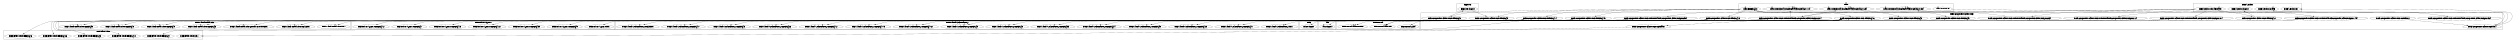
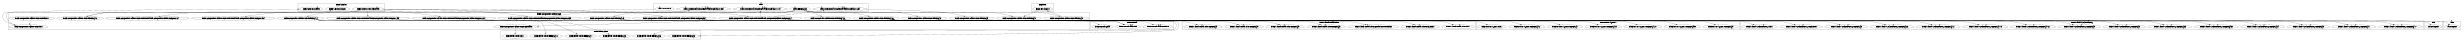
  digraph {
    "POE::Kernel::alias_remove"
    "POE::Kernel::yield"
    "POE::Kernel::alias_set"
    "strict::import"
    "Exporter::import"
    "POE::Wheel::ReadWrite::new"
    "POE::Wheel::ReadWrite::DESTROY"
    "POE::Wheel::ReadWrite::BEGIN@3"
    "POE::Wheel::ReadWrite::get_driver_out_octets"
    "POE::Wheel::ReadWrite::BEGIN@9"
    "POE::Wheel::ReadWrite::BEGIN@8"
    "POE::Wheel::ReadWrite::BEGIN@5"
    "POE::Session::import"
    "POE::Session::create"
    "POE::Session::_invoke_state"
-   "POE::Session::ID"
    "POE::Driver::SysRW::BEGIN@9"
    "POE::Driver::SysRW::BEGIN@59"
    "POE::Driver::SysRW::BEGIN@121"
    "POE::Driver::SysRW::BEGIN@13"
    "POE::Driver::SysRW::BEGIN@7"
    "POE::Driver::SysRW::BEGIN@12"
    "POE::Driver::SysRW::new"
    "vars::import"
    "POE::Filter::Line::BEGIN@6"
    "POE::Filter::Line::new"
    "POE::Filter::Line::BEGIN@26"
    "POE::Filter::Line::BEGIN@3"
    "POE::Filter::Line::BEGIN@10"
    "POE::Filter::Line::BEGIN@4"
    "POE::Component::Client::TCP::__ANON__[POE/Component/Client/TCP.pm:227]"
    "POE::Component::Client::TCP::BEGIN@16"
    "POE::Component::Client::TCP::BEGIN@13"
    "POE::Component::Client::TCP::__ANON__[POE/Component/Client/TCP.pm:149]"
    "POE::Component::Client::TCP::BEGIN@9"
    "POE::Component::Client::TCP::BEGIN@3"
    "POE::Component::Client::TCP::__ANON__[POE/Component/Client/TCP.pm:272]"
    "POE::Component::Client::TCP::BEGIN@8"
    "POE::Component::Client::TCP::BEGIN@14"
    "POE::Component::Client::TCP::new"
    "POE::Component::Client::TCP::__ANON__[POE/Component/Client/TCP.pm:152]"
    "POE::Component::Client::TCP::_get_filter"
    "POE::Component::Client::TCP::BEGIN@5"
    "POE::Component::Client::TCP::BEGIN@12"
    "POE::Component::Client::TCP::BEGIN@15"
    "POE::Component::Client::TCP::CORE:sort"
    "POE::Component::Client::TCP::__ANON__[POE/Component/Client/TCP.pm:298]"
    "POE::Component::Client::TCP::__ANON__[POE/Component/Client/TCP.pm:181]"
    "POE::Component::Client::TCP::__ANON__[POE/Component/Client/TCP.pm:263]"
    "POE::Wheel::SocketFactory::BEGIN@8"
    "POE::Wheel::SocketFactory::BEGIN@9"
    "POE::Wheel::SocketFactory::BEGIN@702"
    "POE::Wheel::SocketFactory::BEGIN@775"
    "POE::Wheel::SocketFactory::BEGIN@12"
    "POE::Wheel::SocketFactory::BEGIN@26"
    "POE::Wheel::SocketFactory::BEGIN@3"
    "POE::Wheel::SocketFactory::BEGIN@17"
    "POE::Wheel::SocketFactory::DESTROY"
    "POE::Wheel::SocketFactory::BEGIN@11"
    "POE::Wheel::SocketFactory::new"
    "POE::Wheel::SocketFactory::BEGIN@5"
    "POE::Wheel::SocketFactory::BEGIN@24"
    "POE::Wheel::SocketFactory::BEGIN@53"
    "POE::Wheel::SocketFactory::BEGIN@25"
    "main::RUNTIME"
    "main::BEGIN@20"
    "main::__ANON__[t/simple_parallel_superbig.t:138]"
    "main::__ANON__[t/simple_parallel_superbig.t:110]"
    "main::__ANON__[t/simple_parallel_superbig.t:123]"
    subgraph cluster_1 {
      label="POE::Kernel"
      "POE::Kernel::alias_remove"
      "POE::Kernel::yield"
      "POE::Kernel::alias_set"
    }
    subgraph cluster_2 {
-     label="strict"
+     label=out
      "strict::import"
    }
    subgraph cluster_3 {
      label=Exporter
      "Exporter::import"
    }
    subgraph cluster_4 {
      label="POE::Wheel::ReadWrite"
      "POE::Wheel::ReadWrite::new"
      "POE::Wheel::ReadWrite::DESTROY"
      "POE::Wheel::ReadWrite::BEGIN@3"
      "POE::Wheel::ReadWrite::get_driver_out_octets"
      "POE::Wheel::ReadWrite::BEGIN@9"
      "POE::Wheel::ReadWrite::BEGIN@8"
      "POE::Wheel::ReadWrite::BEGIN@5"
    }
    subgraph cluster_5 {
      label="POE::Session"
      "POE::Session::import"
      "POE::Session::create"
      "POE::Session::_invoke_state"
-     "POE::Session::ID"
    }
    subgraph cluster_6 {
      label="POE::Driver::SysRW"
      "POE::Driver::SysRW::BEGIN@9"
      "POE::Driver::SysRW::BEGIN@59"
      "POE::Driver::SysRW::BEGIN@121"
      "POE::Driver::SysRW::BEGIN@13"
      "POE::Driver::SysRW::BEGIN@7"
      "POE::Driver::SysRW::BEGIN@12"
      "POE::Driver::SysRW::new"
    }
    subgraph cluster_7 {
      label=vars
      "vars::import"
    }
    subgraph cluster_8 {
      label="POE::Filter::Line"
      "POE::Filter::Line::BEGIN@6"
      "POE::Filter::Line::new"
      "POE::Filter::Line::BEGIN@26"
      "POE::Filter::Line::BEGIN@3"
      "POE::Filter::Line::BEGIN@10"
      "POE::Filter::Line::BEGIN@4"
    }
    subgraph cluster_9 {
      label="POE::Component::Client::TCP"
      "POE::Component::Client::TCP::__ANON__[POE/Component/Client/TCP.pm:227]"
      "POE::Component::Client::TCP::BEGIN@16"
      "POE::Component::Client::TCP::BEGIN@13"
      "POE::Component::Client::TCP::__ANON__[POE/Component/Client/TCP.pm:149]"
      "POE::Component::Client::TCP::BEGIN@9"
      "POE::Component::Client::TCP::BEGIN@3"
      "POE::Component::Client::TCP::__ANON__[POE/Component/Client/TCP.pm:272]"
      "POE::Component::Client::TCP::BEGIN@8"
      "POE::Component::Client::TCP::BEGIN@14"
      "POE::Component::Client::TCP::new"
      "POE::Component::Client::TCP::__ANON__[POE/Component/Client/TCP.pm:152]"
      "POE::Component::Client::TCP::_get_filter"
      "POE::Component::Client::TCP::BEGIN@5"
      "POE::Component::Client::TCP::BEGIN@12"
      "POE::Component::Client::TCP::BEGIN@15"
      "POE::Component::Client::TCP::CORE:sort"
      "POE::Component::Client::TCP::__ANON__[POE/Component/Client/TCP.pm:298]"
      "POE::Component::Client::TCP::__ANON__[POE/Component/Client/TCP.pm:181]"
      "POE::Component::Client::TCP::__ANON__[POE/Component/Client/TCP.pm:263]"
    }
    subgraph cluster_10 {
      label="POE::Wheel::SocketFactory"
      "POE::Wheel::SocketFactory::BEGIN@8"
      "POE::Wheel::SocketFactory::BEGIN@9"
      "POE::Wheel::SocketFactory::BEGIN@702"
      "POE::Wheel::SocketFactory::BEGIN@775"
      "POE::Wheel::SocketFactory::BEGIN@12"
      "POE::Wheel::SocketFactory::BEGIN@26"
      "POE::Wheel::SocketFactory::BEGIN@3"
      "POE::Wheel::SocketFactory::BEGIN@17"
      "POE::Wheel::SocketFactory::DESTROY"
      "POE::Wheel::SocketFactory::BEGIN@11"
      "POE::Wheel::SocketFactory::new"
      "POE::Wheel::SocketFactory::BEGIN@5"
      "POE::Wheel::SocketFactory::BEGIN@24"
      "POE::Wheel::SocketFactory::BEGIN@53"
      "POE::Wheel::SocketFactory::BEGIN@25"
    }
    subgraph cluster_11 {
      label=main
      "main::RUNTIME"
      "main::BEGIN@20"
      "main::__ANON__[t/simple_parallel_superbig.t:138]"
      "main::__ANON__[t/simple_parallel_superbig.t:110]"
      "main::__ANON__[t/simple_parallel_superbig.t:123]"
    }
    "Exporter::import" -> "POE::Component::Client::TCP::BEGIN@9"
    "POE::Session::_invoke_state" -> "POE::Component::Client::TCP::__ANON__[POE/Component/Client/TCP.pm:227]"
    "POE::Session::_invoke_state" -> "POE::Component::Client::TCP::__ANON__[POE/Component/Client/TCP.pm:149]"
    "POE::Session::_invoke_state" -> "POE::Component::Client::TCP::__ANON__[POE/Component/Client/TCP.pm:272]"
    "POE::Session::_invoke_state" -> "POE::Component::Client::TCP::__ANON__[POE/Component/Client/TCP.pm:152]"
    "POE::Session::_invoke_state" -> "POE::Component::Client::TCP::__ANON__[POE/Component/Client/TCP.pm:298]"
    "POE::Session::_invoke_state" -> "POE::Component::Client::TCP::__ANON__[POE/Component/Client/TCP.pm:181]"
    "POE::Session::_invoke_state" -> "POE::Component::Client::TCP::__ANON__[POE/Component/Client/TCP.pm:263]"
    "POE::Component::Client::TCP::__ANON__[POE/Component/Client/TCP.pm:227]" -> "POE::Wheel::ReadWrite::new"
    "POE::Component::Client::TCP::__ANON__[POE/Component/Client/TCP.pm:227]" -> "POE::Driver::SysRW::new"
    "POE::Component::Client::TCP::__ANON__[POE/Component/Client/TCP.pm:227]" -> "POE::Component::Client::TCP::_get_filter"
    "POE::Component::Client::TCP::__ANON__[POE/Component/Client/TCP.pm:227]" -> "POE::Wheel::SocketFactory::DESTROY"
    "POE::Component::Client::TCP::__ANON__[POE/Component/Client/TCP.pm:227]" -> "main::__ANON__[t/simple_parallel_superbig.t:110]"
    "POE::Component::Client::TCP::__ANON__[POE/Component/Client/TCP.pm:227]" -> "main::__ANON__[t/simple_parallel_superbig.t:123]"
    "POE::Component::Client::TCP::BEGIN@16" -> "POE::Wheel::SocketFactory::BEGIN@8"
    "POE::Component::Client::TCP::BEGIN@16" -> "POE::Wheel::SocketFactory::BEGIN@9"
    "POE::Component::Client::TCP::BEGIN@16" -> "POE::Wheel::SocketFactory::BEGIN@702"
    "POE::Component::Client::TCP::BEGIN@16" -> "POE::Wheel::SocketFactory::BEGIN@775"
    "POE::Component::Client::TCP::BEGIN@16" -> "POE::Wheel::SocketFactory::BEGIN@12"
    "POE::Component::Client::TCP::BEGIN@16" -> "POE::Wheel::SocketFactory::BEGIN@26"
    "POE::Component::Client::TCP::BEGIN@16" -> "POE::Wheel::SocketFactory::BEGIN@3"
    "POE::Component::Client::TCP::BEGIN@16" -> "POE::Wheel::SocketFactory::BEGIN@17"
    "POE::Component::Client::TCP::BEGIN@16" -> "POE::Wheel::SocketFactory::BEGIN@11"
    "POE::Component::Client::TCP::BEGIN@16" -> "POE::Wheel::SocketFactory::BEGIN@5"
    "POE::Component::Client::TCP::BEGIN@16" -> "POE::Wheel::SocketFactory::BEGIN@24"
    "POE::Component::Client::TCP::BEGIN@16" -> "POE::Wheel::SocketFactory::BEGIN@53"
    "POE::Component::Client::TCP::BEGIN@16" -> "POE::Wheel::SocketFactory::BEGIN@25"
    "POE::Component::Client::TCP::BEGIN@13" -> "POE::Driver::SysRW::BEGIN@9"
    "POE::Component::Client::TCP::BEGIN@13" -> "POE::Driver::SysRW::BEGIN@59"
    "POE::Component::Client::TCP::BEGIN@13" -> "POE::Driver::SysRW::BEGIN@121"
    "POE::Component::Client::TCP::BEGIN@13" -> "POE::Driver::SysRW::BEGIN@13"
    "POE::Component::Client::TCP::BEGIN@13" -> "POE::Driver::SysRW::BEGIN@7"
    "POE::Component::Client::TCP::BEGIN@13" -> "POE::Driver::SysRW::BEGIN@12"
    "POE::Component::Client::TCP::__ANON__[POE/Component/Client/TCP.pm:149]" -> "POE::Kernel::yield"
    "POE::Component::Client::TCP::__ANON__[POE/Component/Client/TCP.pm:149]" -> "POE::Kernel::alias_set"
    "POE::Component::Client::TCP::BEGIN@3" -> "strict::import"
    "POE::Component::Client::TCP::BEGIN@8" -> "Exporter::import"
    "POE::Component::Client::TCP::BEGIN@14" -> "POE::Filter::Line::BEGIN@6"
    "POE::Component::Client::TCP::BEGIN@14" -> "POE::Filter::Line::BEGIN@26"
    "POE::Component::Client::TCP::BEGIN@14" -> "POE::Filter::Line::BEGIN@3"
    "POE::Component::Client::TCP::BEGIN@14" -> "POE::Filter::Line::BEGIN@10"
    "POE::Component::Client::TCP::BEGIN@14" -> "POE::Filter::Line::BEGIN@4"
    "POE::Component::Client::TCP::new" -> "POE::Session::create"
-   "POE::Component::Client::TCP::new" -> "POE::Session::ID"
    "POE::Component::Client::TCP::_get_filter" -> "POE::Filter::Line::new"
    "POE::Component::Client::TCP::BEGIN@5" -> "vars::import"
    "POE::Component::Client::TCP::BEGIN@12" -> "POE::Session::import"
    "POE::Component::Client::TCP::BEGIN@15" -> "POE::Wheel::ReadWrite::BEGIN@3"
    "POE::Component::Client::TCP::BEGIN@15" -> "POE::Wheel::ReadWrite::BEGIN@9"
    "POE::Component::Client::TCP::BEGIN@15" -> "POE::Wheel::ReadWrite::BEGIN@8"
    "POE::Component::Client::TCP::BEGIN@15" -> "POE::Wheel::ReadWrite::BEGIN@5"
    "POE::Component::Client::TCP::CORE:sort" -> "POE::Component::Client::TCP::new"
    "POE::Component::Client::TCP::__ANON__[POE/Component/Client/TCP.pm:298]" -> "POE::Kernel::alias_remove"
    "POE::Component::Client::TCP::__ANON__[POE/Component/Client/TCP.pm:298]" -> "POE::Wheel::ReadWrite::DESTROY"
    "POE::Component::Client::TCP::__ANON__[POE/Component/Client/TCP.pm:298]" -> "POE::Wheel::ReadWrite::get_driver_out_octets"
    "POE::Component::Client::TCP::__ANON__[POE/Component/Client/TCP.pm:181]" -> "POE::Kernel::alias_set"
    "POE::Component::Client::TCP::__ANON__[POE/Component/Client/TCP.pm:181]" -> "POE::Wheel::SocketFactory::new"
    "POE::Component::Client::TCP::__ANON__[POE/Component/Client/TCP.pm:263]" -> "main::__ANON__[t/simple_parallel_superbig.t:138]"
    "main::RUNTIME" -> "POE::Component::Client::TCP::new"
    "main::BEGIN@20" -> "POE::Component::Client::TCP::BEGIN@16"
    "main::BEGIN@20" -> "POE::Component::Client::TCP::BEGIN@13"
    "main::BEGIN@20" -> "POE::Component::Client::TCP::BEGIN@9"
    "main::BEGIN@20" -> "POE::Component::Client::TCP::BEGIN@3"
    "main::BEGIN@20" -> "POE::Component::Client::TCP::BEGIN@8"
    "main::BEGIN@20" -> "POE::Component::Client::TCP::BEGIN@14"
    "main::BEGIN@20" -> "POE::Component::Client::TCP::BEGIN@12"
    "main::BEGIN@20" -> "POE::Component::Client::TCP::BEGIN@15"
    "main::__ANON__[t/simple_parallel_superbig.t:123]" -> "POE::Component::Client::TCP::BEGIN@5"
  }
